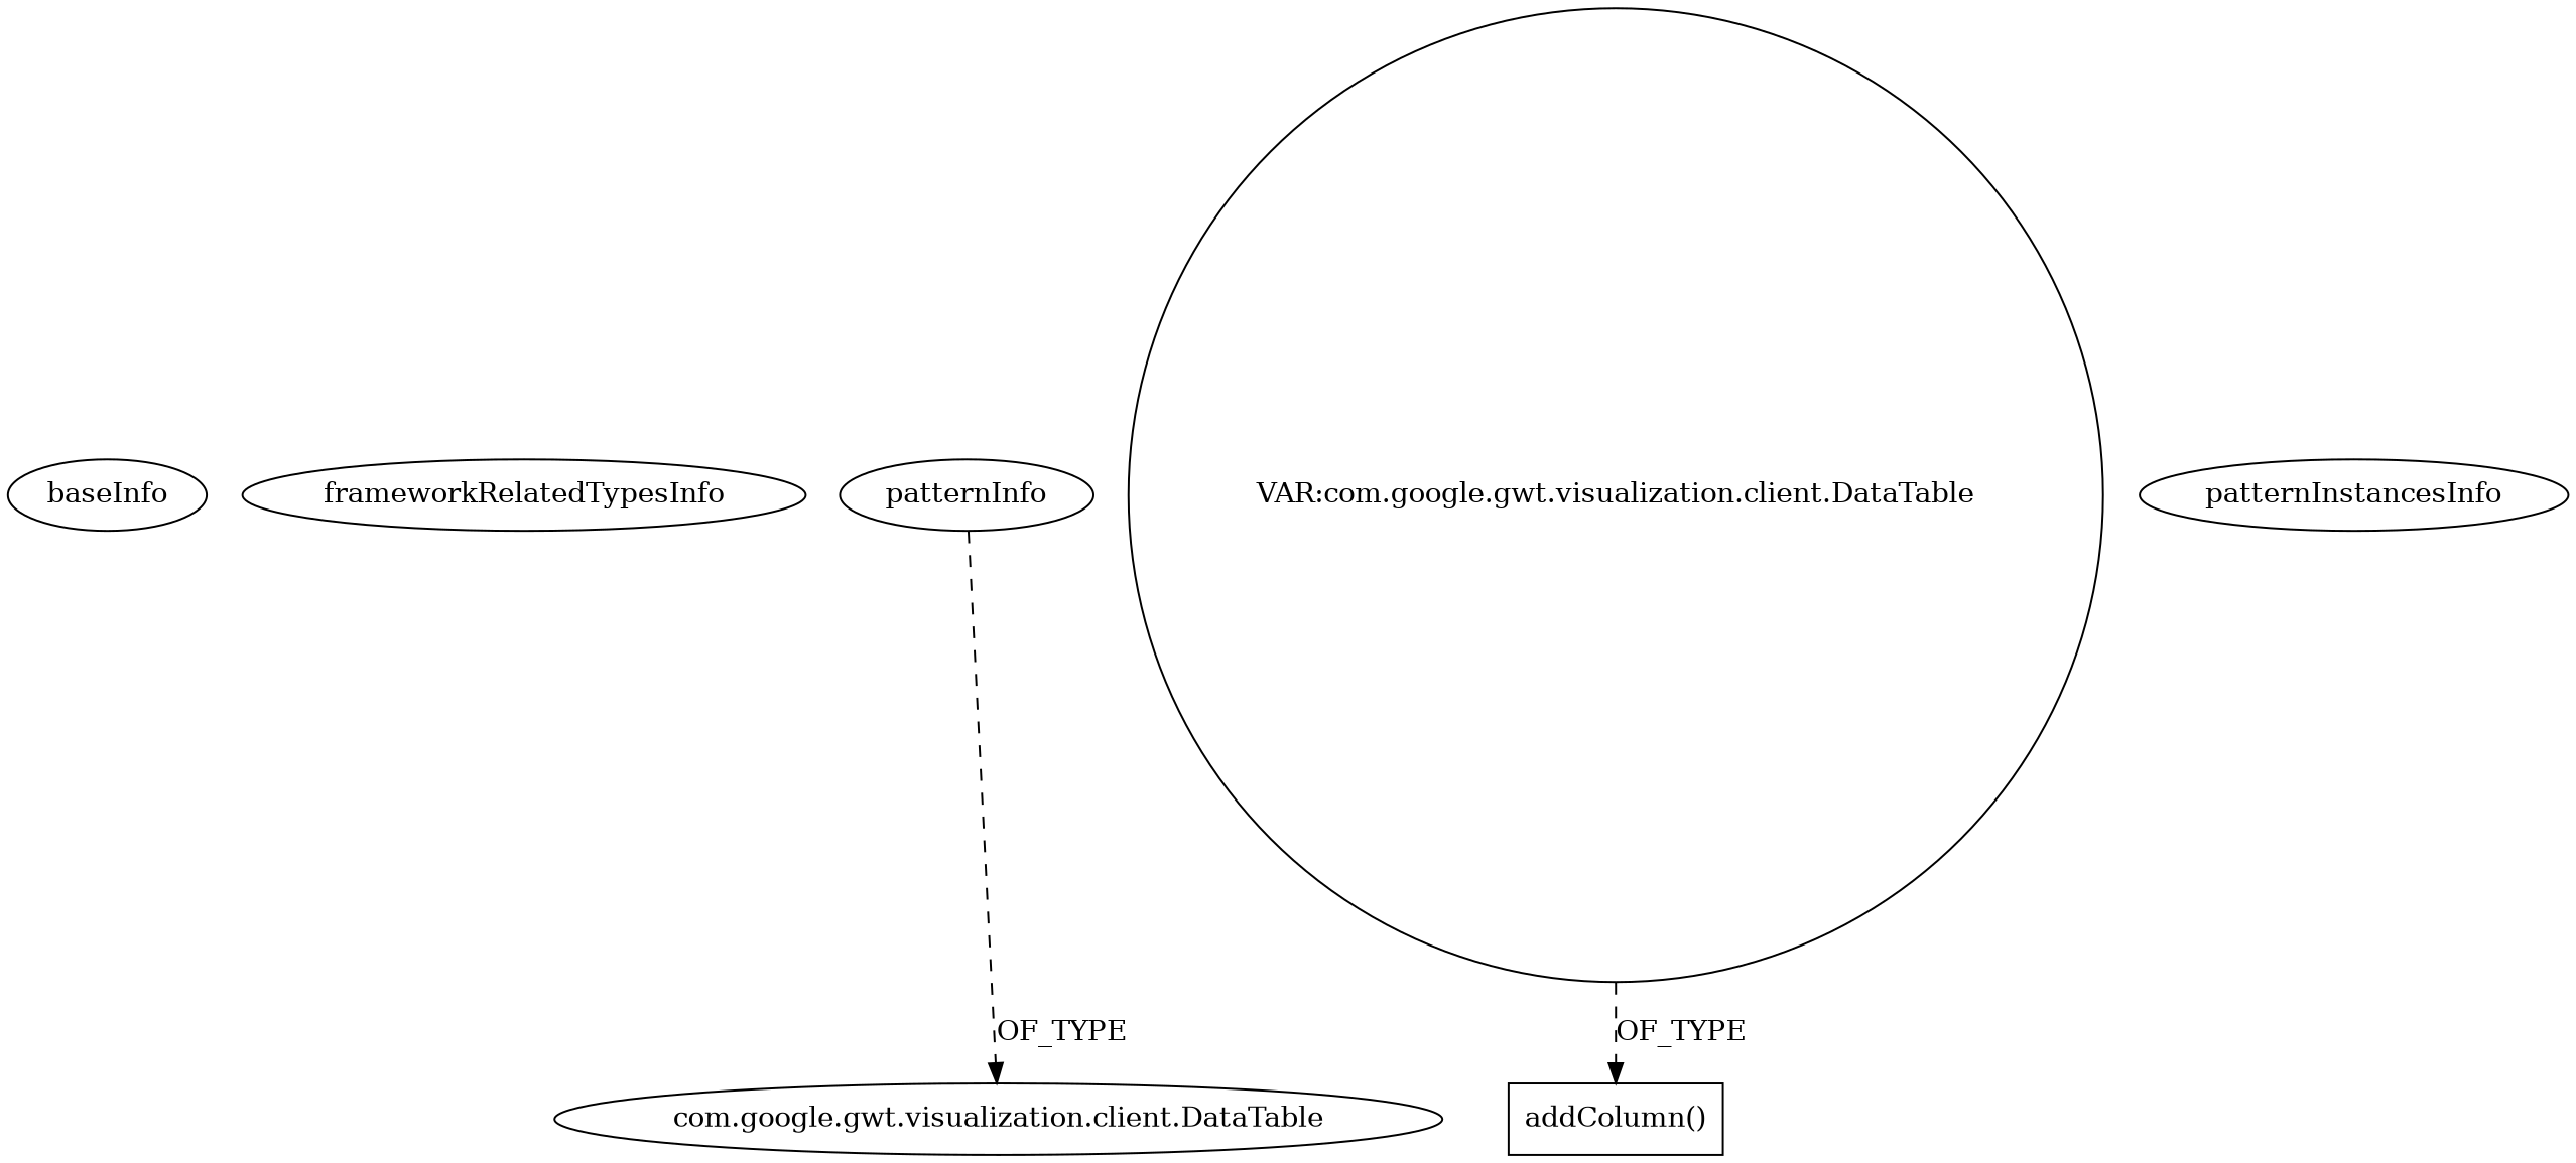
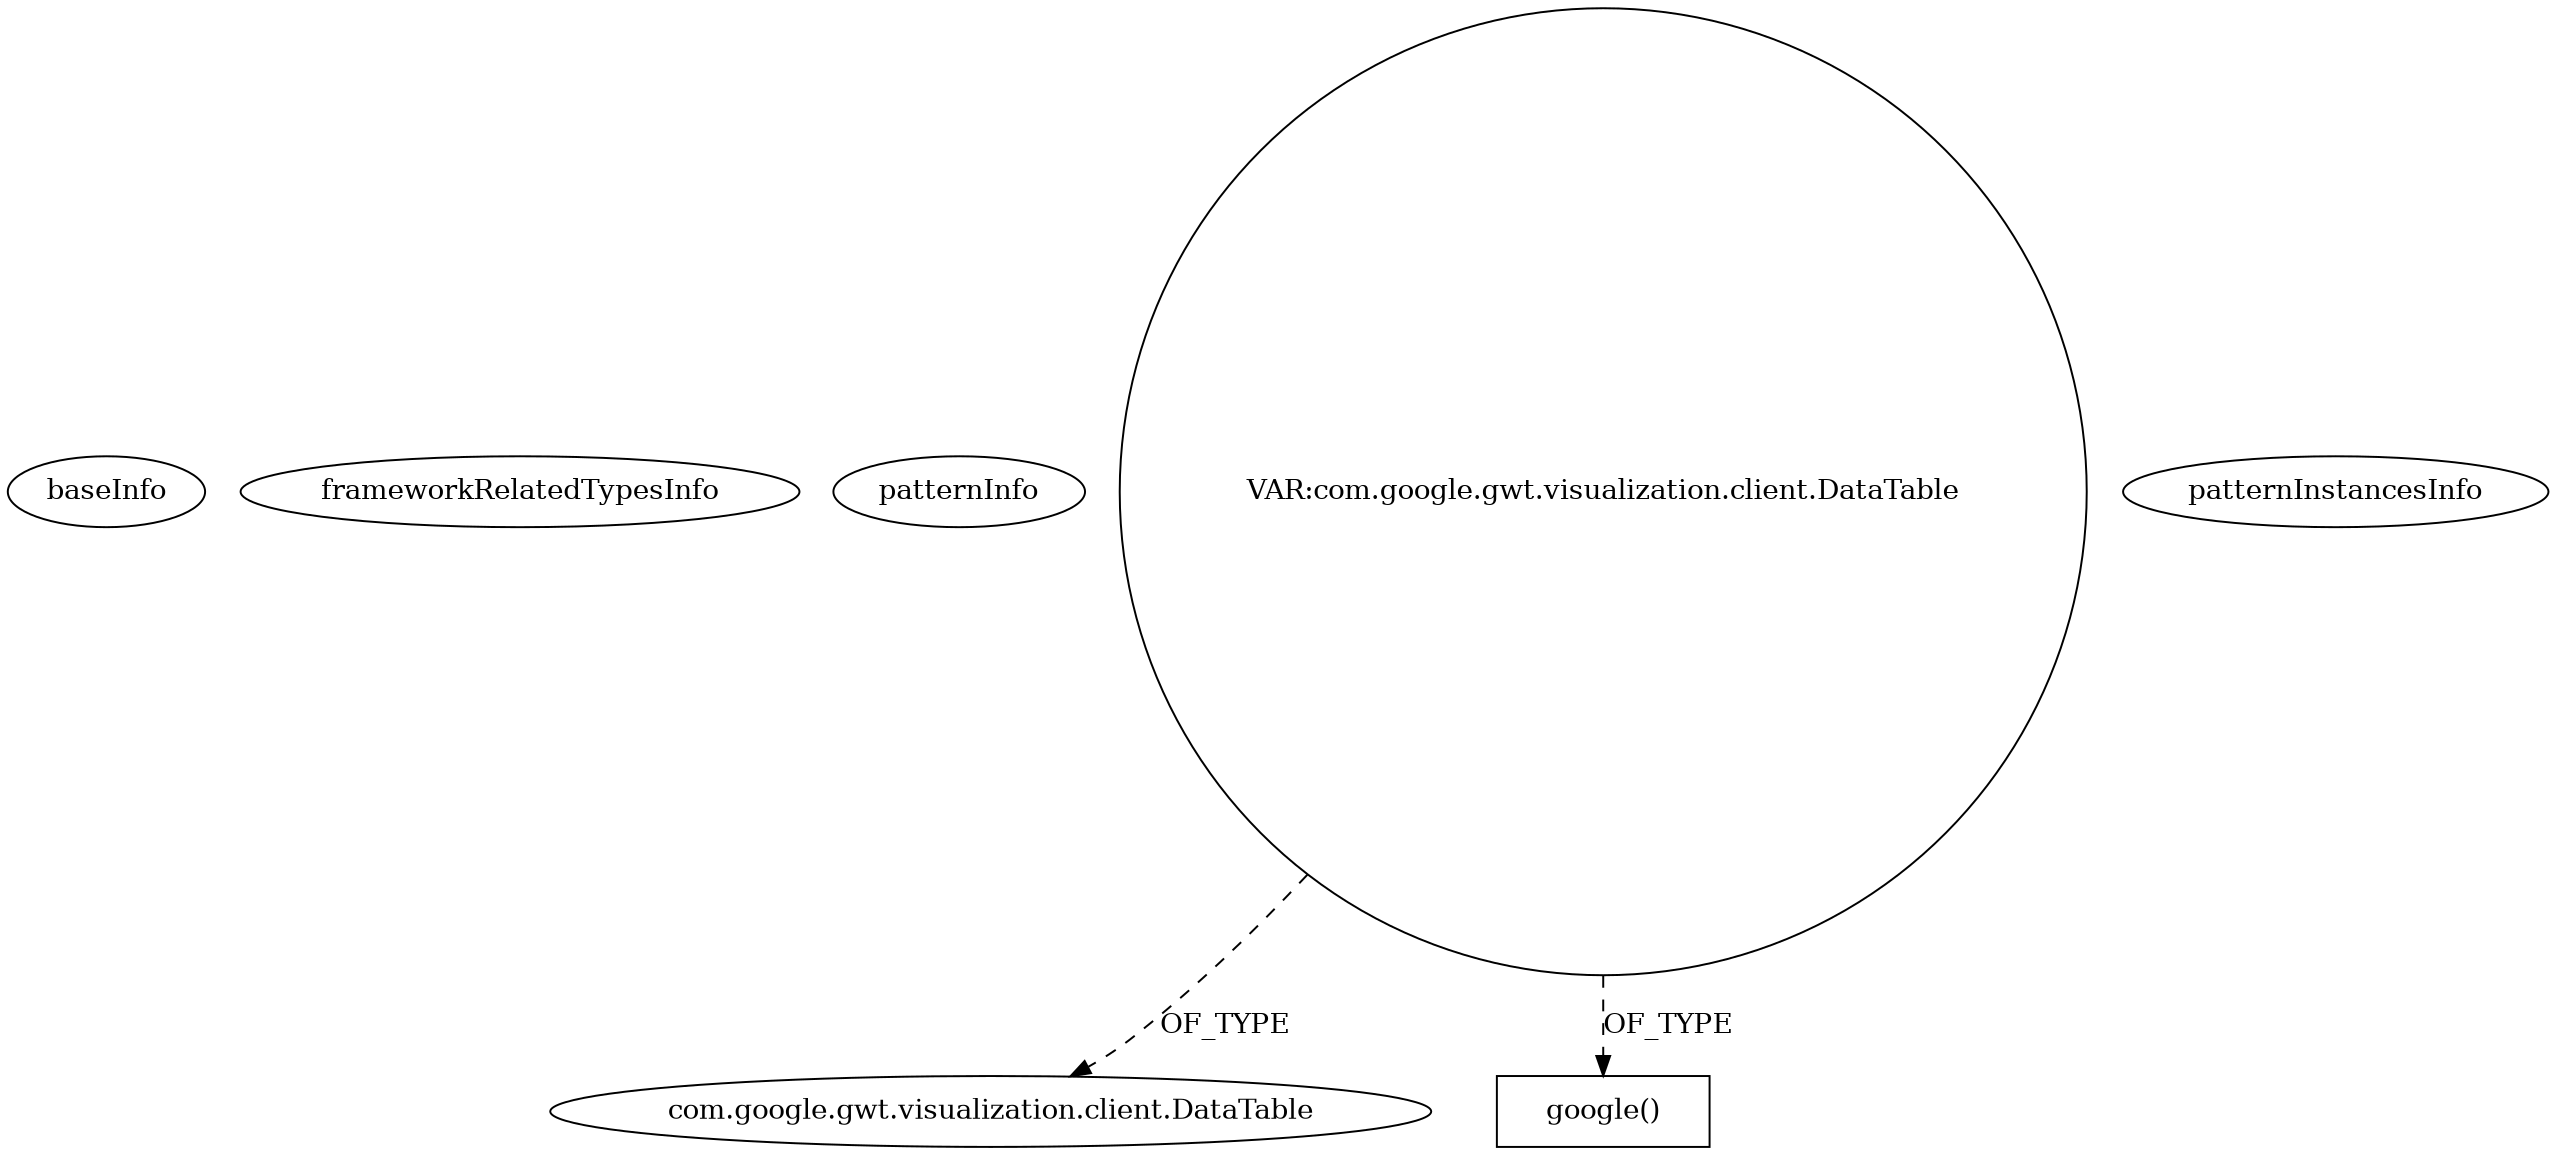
  digraph {
    edge [arrowhead=normal style=dashed]
    baseInfo [category=pattern graphId=1854 isAnonymous=false possibleRelation=false]
    frameworkRelatedTypesInfo
    patternInfo [frequency=3.0 patternRootClient=null]
    patternInstancesInfo [0="DeannaSurma-Census~/DeannaSurma-Census/Census-master/src/com/cs4302/census/client/Census.java~Census~109" 1="DeannaSurma-Census~/DeannaSurma-Census/Census-master/src/com/cs4302/census/client/Census.java~void createStateTable(java.lang.String)~117" 2="DeannaSurma-Census~/DeannaSurma-Census/Census-master/src/com/cs4302/census/client/Census.java~void buildcountytable(java.util.List,com.cs4302.census.shared.profiles.StateProfile)~116"]
    n5 [isFrameworkType=false label="com.google.gwt.visualization.client.DataTable" vertexType=FRAMEWORK_CLASS_TYPE]
    n6 [isFrameworkType=false label="VAR:com.google.gwt.visualization.client.DataTable" shape=circle vertexType=VARIABLE_EXPRESION]
-   n7 [isFrameworkType=false label="addColumn()" shape=box vertexType=INSIDE_CALL]
-   patternInfo -> n5 [label=OF_TYPE]
+   n7 [isFrameworkType=false label="google()" shape=box vertexType=INSIDE_CALL]
+   n6 -> n5 [label=OF_TYPE]
    n6 -> n7 [label=OF_TYPE]
  }
